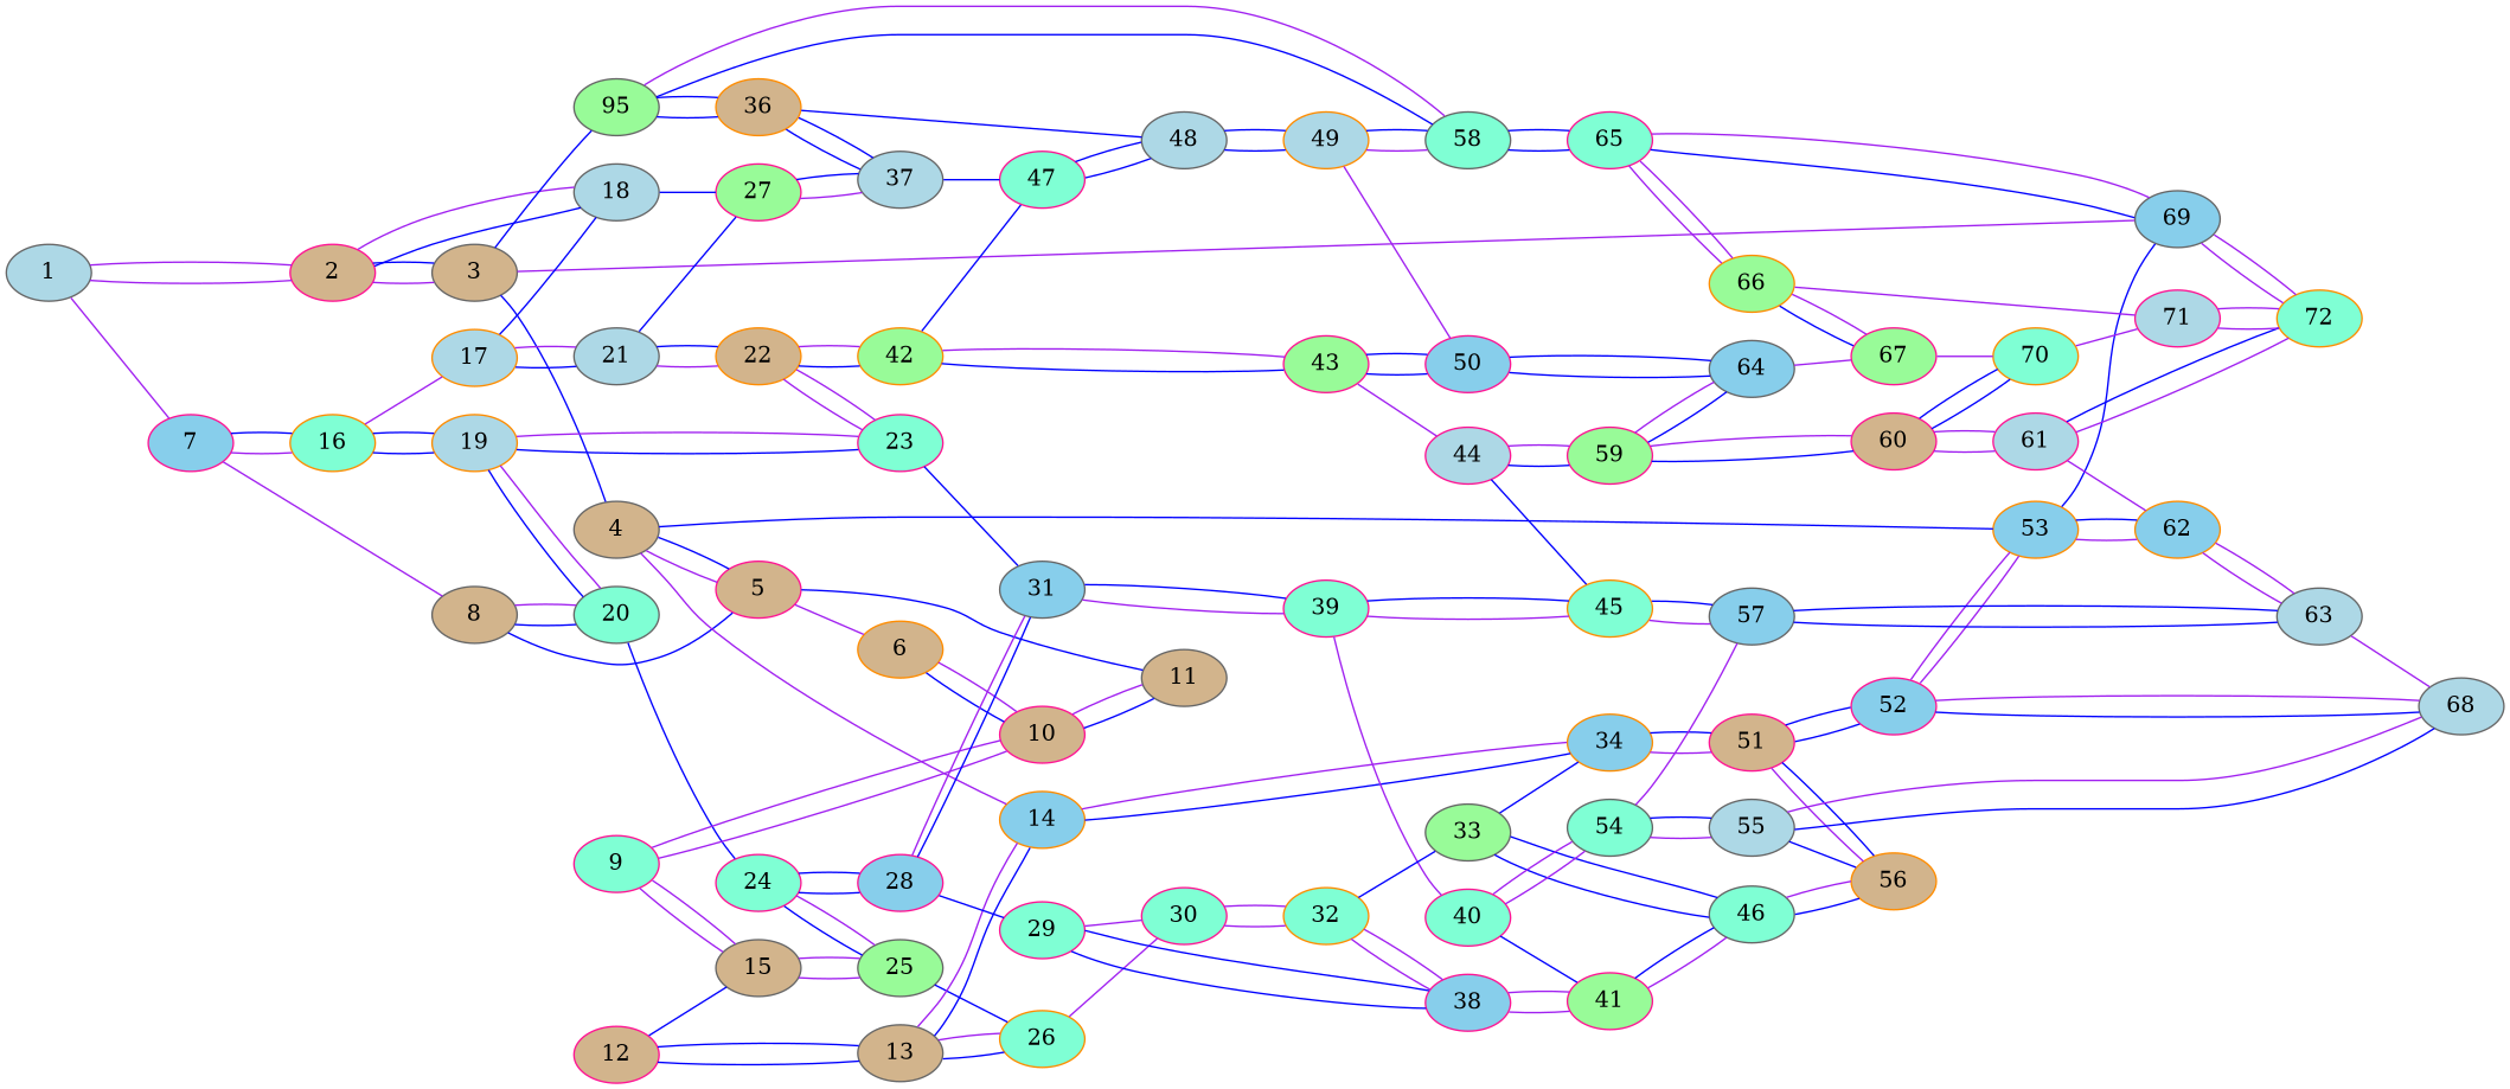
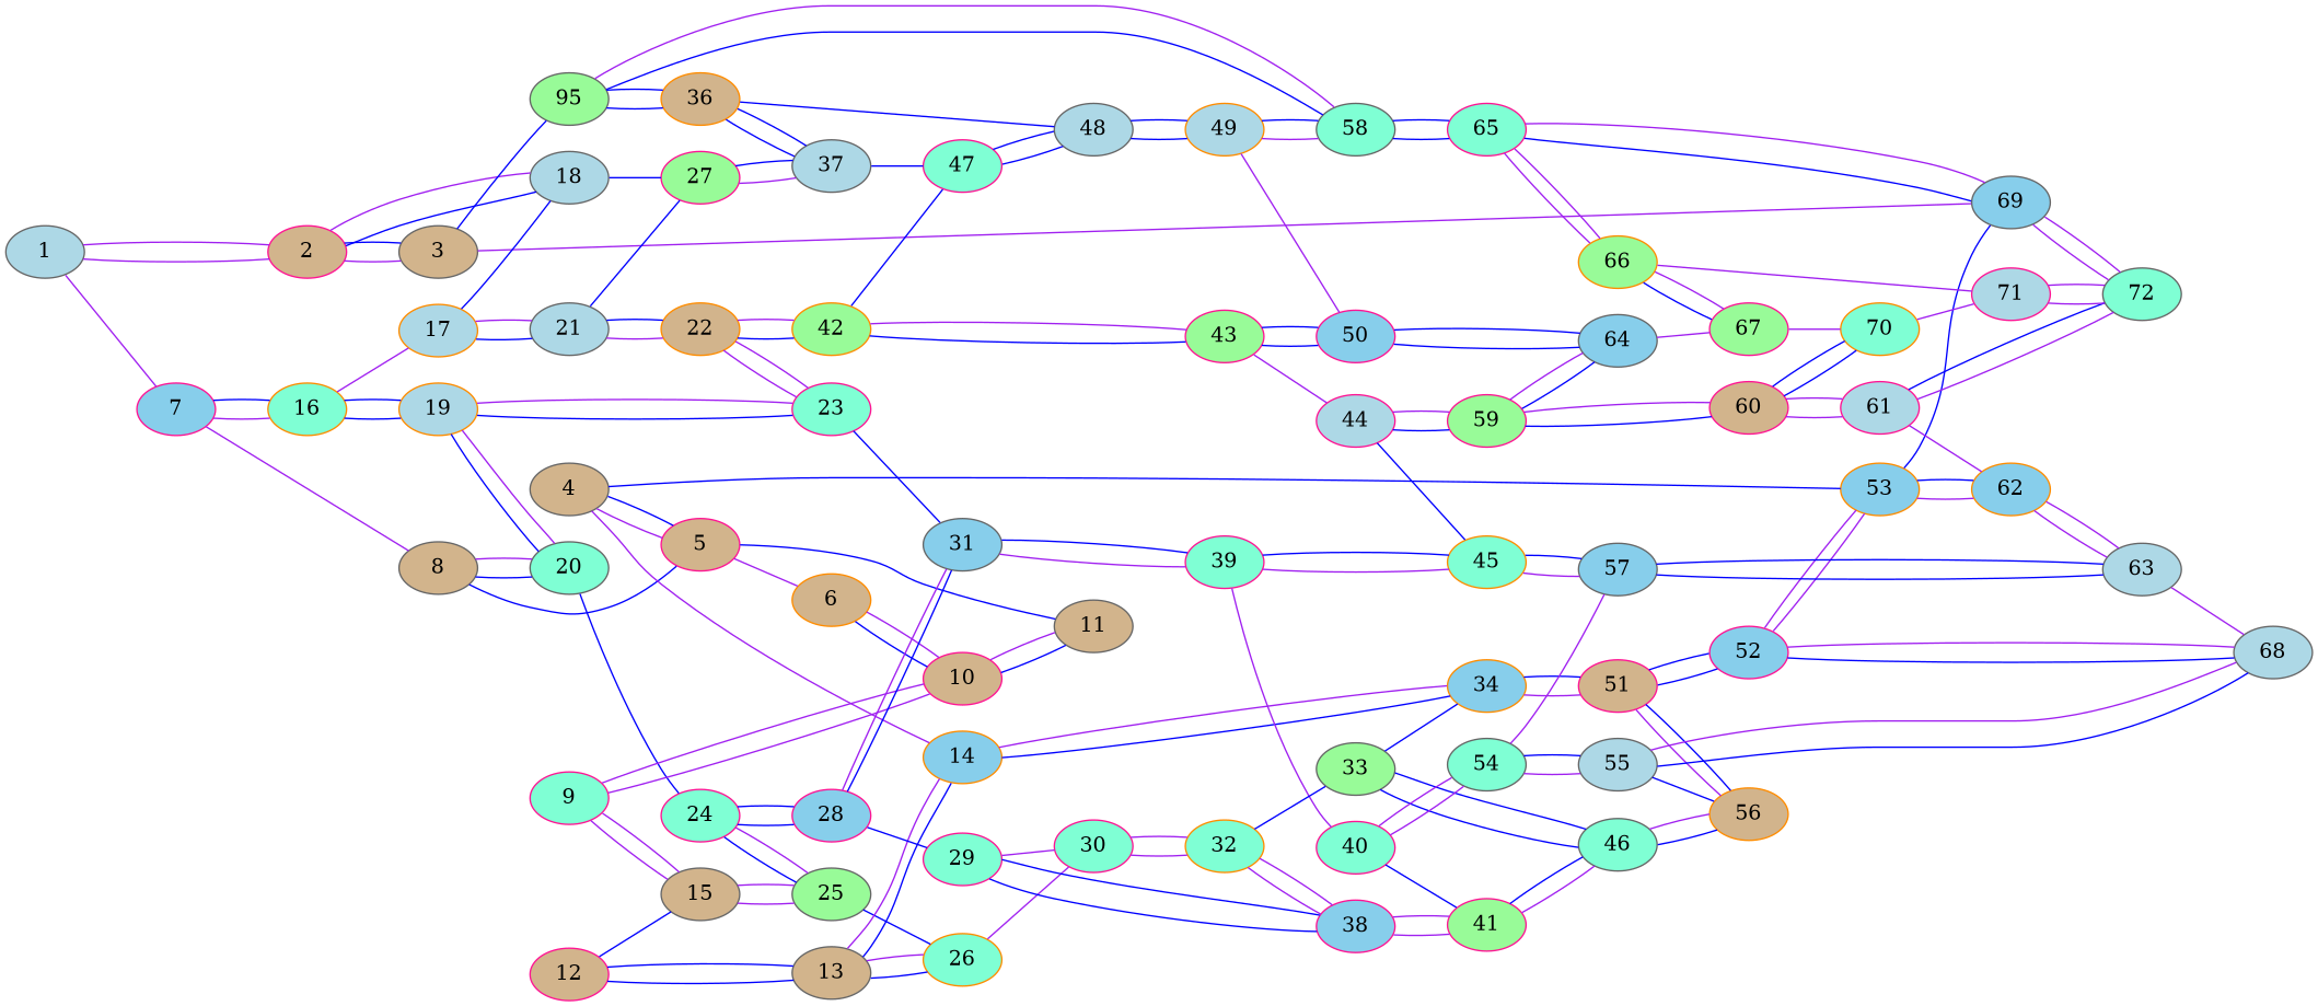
  graph {
    fontname="DejaVu Serif"
    rankdir=LR
    node [color=deeppink fillcolor=aquamarine fontname="DejaVu Serif" style=filled]
    edge [color=blue fontname="DejaVu Serif"]
    1 [color=gray40 fillcolor=lightblue]
    2 [fillcolor=tan]
    7 [fillcolor=skyblue]
    3 [color=gray40 fillcolor=tan]
    18 [color=gray40 fillcolor=lightblue]
    8 [color=gray40 fillcolor=tan]
    16 [color=darkorange]
    4 [color=gray40 fillcolor=tan]
    n9 [color=gray40 fillcolor=palegreen label=95]
    69 [color=gray40 fillcolor=skyblue]
    27 [fillcolor=palegreen]
    5 [fillcolor=tan]
    14 [color=darkorange fillcolor=skyblue]
    53 [color=darkorange fillcolor=skyblue]
    36 [color=darkorange fillcolor=tan]
    58 [color=gray40]
-   72 [color=darkorange]
+   72 [color=gray40]
    6 [color=darkorange fillcolor=tan]
    11 [color=gray40 fillcolor=tan]
    34 [color=darkorange fillcolor=skyblue]
    62 [color=darkorange fillcolor=skyblue]
    10 [fillcolor=tan]
    20 [color=gray40]
    17 [color=darkorange fillcolor=lightblue]
    19 [color=darkorange fillcolor=lightblue]
    9
    15 [color=gray40 fillcolor=tan]
    24
    25 [color=gray40 fillcolor=palegreen]
    12 [fillcolor=tan]
    13 [color=gray40 fillcolor=tan]
    26 [color=darkorange]
    30
    51 [fillcolor=tan]
    21 [color=gray40 fillcolor=lightblue]
    23
    22 [color=darkorange fillcolor=tan]
    37 [color=gray40 fillcolor=lightblue]
    31 [color=gray40 fillcolor=skyblue]
    28 [fillcolor=skyblue]
    42 [color=darkorange fillcolor=palegreen]
    47
    43 [fillcolor=palegreen]
    39
    29
    32 [color=darkorange]
    38 [fillcolor=skyblue]
    41 [fillcolor=palegreen]
    33 [color=gray40 fillcolor=palegreen]
    40
    45 [color=darkorange]
    46 [color=gray40]
    56 [color=darkorange fillcolor=tan]
    52 [fillcolor=skyblue]
    48 [color=gray40 fillcolor=lightblue]
    65
    49 [color=darkorange fillcolor=lightblue]
    54 [color=gray40]
    57 [color=gray40 fillcolor=skyblue]
    55 [color=gray40 fillcolor=lightblue]
    44 [fillcolor=lightblue]
    50 [fillcolor=skyblue]
    59 [fillcolor=palegreen]
    64 [color=gray40 fillcolor=skyblue]
    60 [fillcolor=tan]
    63 [color=gray40 fillcolor=lightblue]
    67 [fillcolor=palegreen]
    68 [color=gray40 fillcolor=lightblue]
    66 [color=darkorange fillcolor=palegreen]
    61 [fillcolor=lightblue]
    70 [color=darkorange]
    71 [fillcolor=lightblue]
    1 -- 2 [color=purple]
    1 -- 2 [color=purple]
    1 -- 7 [color=purple]
    2 -- 3 [color=purple]
    2 -- 3
    2 -- 18
    2 -- 18 [color=purple]
    7 -- 8 [color=purple]
    7 -- 16 [color=purple]
    7 -- 16
-   3 -- 4
    3 -- n9
    3 -- 69 [color=purple]
    18 -- 27
    8 -- 5
    8 -- 20
    8 -- 20 [color=purple]
    16 -- 17 [color=purple]
    16 -- 19
    16 -- 19
    4 -- 5 [color=purple]
    4 -- 5
    4 -- 14 [color=purple]
    4 -- 53
    n9 -- 36
    n9 -- 36
    n9 -- 58
    n9 -- 58 [color=purple]
    69 -- 72 [color=purple]
    69 -- 72 [color=purple]
    27 -- 37 [color=purple]
    27 -- 37
    5 -- 6 [color=purple]
    5 -- 11
    14 -- 34
    14 -- 34 [color=purple]
    53 -- 69
    53 -- 62 [color=purple]
    53 -- 62
    36 -- 37
    36 -- 37
    36 -- 48
    58 -- 65
    58 -- 65
    6 -- 10
    6 -- 10 [color=purple]
    34 -- 51 [color=purple]
    34 -- 51
    62 -- 63 [color=purple]
    62 -- 63 [color=purple]
    10 -- 11
    10 -- 11 [color=purple]
    20 -- 24
    17 -- 18
    17 -- 21
    17 -- 21 [color=purple]
    19 -- 20
    19 -- 20 [color=purple]
    19 -- 23
    19 -- 23 [color=purple]
    9 -- 10 [color=purple]
    9 -- 10 [color=purple]
    9 -- 15 [color=purple]
    9 -- 15 [color=purple]
    15 -- 25 [color=purple]
    15 -- 25 [color=purple]
    24 -- 25
    24 -- 25 [color=purple]
    24 -- 28
    24 -- 28
    25 -- 26
    12 -- 15
    12 -- 13
    12 -- 13
    13 -- 14
    13 -- 14 [color=purple]
    13 -- 26
    13 -- 26 [color=purple]
    26 -- 30 [color=purple]
    30 -- 32 [color=purple]
    30 -- 32 [color=purple]
    51 -- 56 [color=purple]
    51 -- 56
    51 -- 52
    51 -- 52
    21 -- 27
    21 -- 22 [color=purple]
    21 -- 22
    23 -- 31
    22 -- 23 [color=purple]
    22 -- 23 [color=purple]
    22 -- 42
    22 -- 42 [color=purple]
    37 -- 47
    31 -- 39 [color=purple]
    31 -- 39
    28 -- 31
    28 -- 31 [color=purple]
    28 -- 29
    42 -- 47
    42 -- 43
    42 -- 43 [color=purple]
    47 -- 48
    47 -- 48
    43 -- 44 [color=purple]
    43 -- 50
    43 -- 50
    39 -- 40 [color=purple]
    39 -- 45 [color=purple]
    39 -- 45
    29 -- 30 [color=purple]
    29 -- 38
    29 -- 38
    32 -- 38 [color=purple]
    32 -- 38 [color=purple]
    32 -- 33
    38 -- 41 [color=purple]
    38 -- 41 [color=purple]
    41 -- 46 [color=purple]
    41 -- 46
    33 -- 34
    33 -- 46
    33 -- 46
    40 -- 41
    40 -- 54 [color=purple]
    40 -- 54 [color=purple]
    45 -- 57 [color=purple]
    45 -- 57
    46 -- 56
    46 -- 56 [color=purple]
    52 -- 53 [color=purple]
    52 -- 53 [color=purple]
    52 -- 68
    52 -- 68 [color=purple]
    48 -- 49
    48 -- 49
    65 -- 69
    65 -- 69 [color=purple]
    65 -- 66 [color=purple]
    65 -- 66 [color=purple]
    49 -- 58 [color=purple]
    49 -- 58
    49 -- 50 [color=purple]
    54 -- 57 [color=purple]
    54 -- 55 [color=purple]
    54 -- 55
    57 -- 63
    57 -- 63
    55 -- 56
    55 -- 68
    55 -- 68 [color=purple]
    44 -- 45
    44 -- 59
    44 -- 59 [color=purple]
    50 -- 64
    50 -- 64
    59 -- 64
    59 -- 64 [color=purple]
    59 -- 60
    59 -- 60 [color=purple]
    64 -- 67 [color=purple]
    60 -- 61 [color=purple]
    60 -- 61 [color=purple]
    60 -- 70
    60 -- 70
    63 -- 68 [color=purple]
    67 -- 70 [color=purple]
    66 -- 67
    66 -- 67 [color=purple]
    66 -- 71 [color=purple]
    61 -- 72 [color=purple]
    61 -- 72
    61 -- 62 [color=purple]
    70 -- 71 [color=purple]
    71 -- 72 [color=purple]
    71 -- 72 [color=purple]
  }
